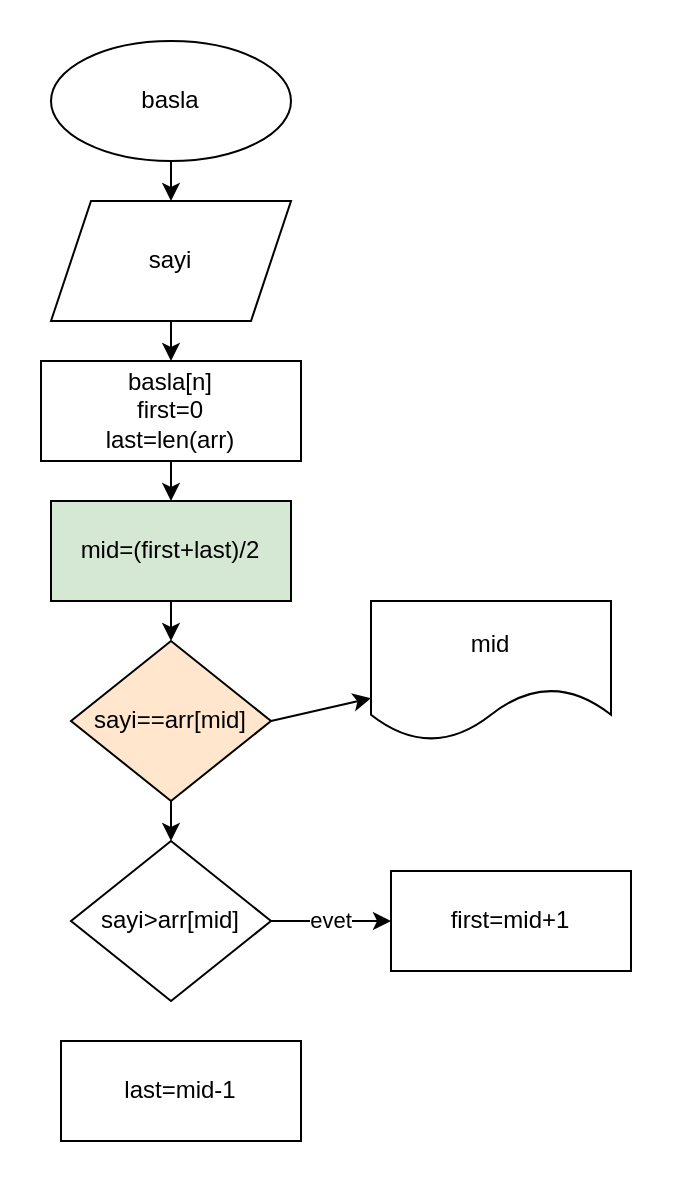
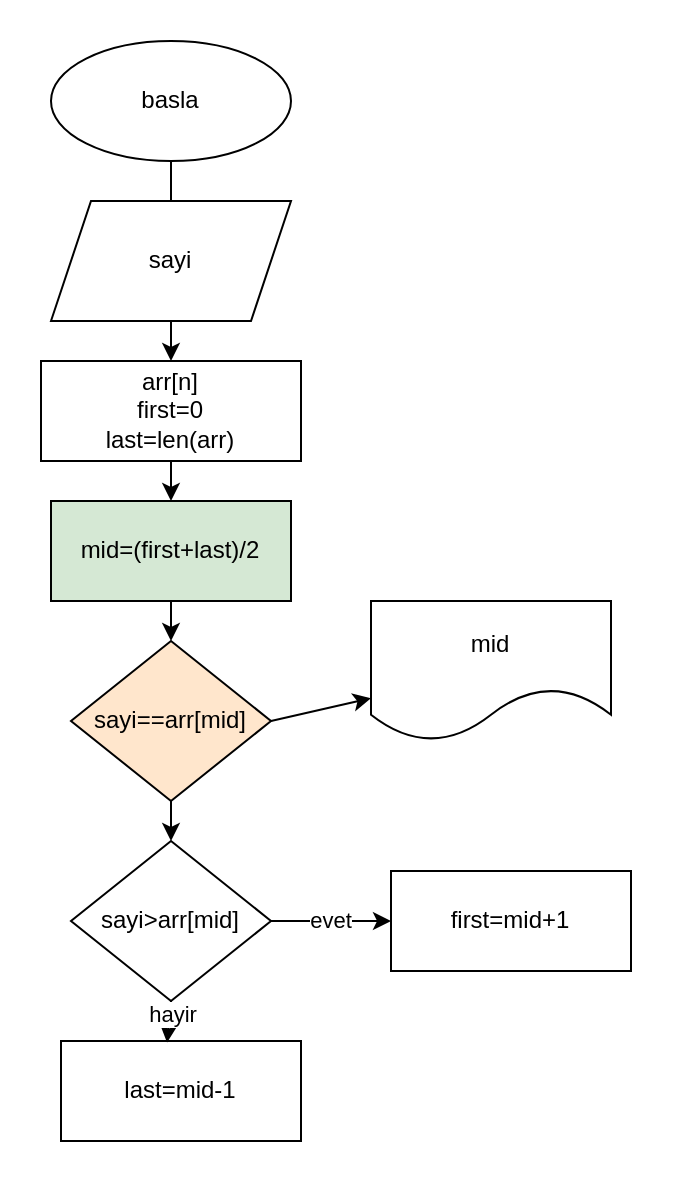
  <mxCell id="0" />
  <mxCell id="1" parent="0" />
- <mxCell id="2" style="edgeStyle=none;html=1;exitX=0.5;exitY=1;exitDx=0;exitDy=0;entryX=0.5;entryY=0;entryDx=0;entryDy=0;" edge="1" parent="1" source="3" target="12"><mxGeometry relative="1" as="geometry" /></mxCell>
+ <mxCell id="2" style="edgeStyle=none;html=1;exitX=0.5;exitY=1;exitDx=0;exitDy=0;entryX=0.5;entryY=0;entryDx=0;entryDy=0;endArrow=none;" edge="1" parent="1" source="3" target="12"><mxGeometry relative="1" as="geometry" /></mxCell>
  <mxCell id="3" value="basla" style="ellipse;whiteSpace=wrap;html=1;" vertex="1" parent="1"><mxGeometry x="25" y="20" width="120" height="60" as="geometry" /></mxCell>
  <mxCell id="4" style="edgeStyle=none;html=1;exitX=0.5;exitY=1;exitDx=0;exitDy=0;entryX=0.5;entryY=0;entryDx=0;entryDy=0;" edge="1" parent="1" source="5" target="7"><mxGeometry relative="1" as="geometry" /></mxCell>
- <mxCell id="5" value="basla[n]&lt;div&gt;first=0&lt;/div&gt;&lt;div&gt;last=len(arr)&lt;/div&gt;" style="rounded=0;whiteSpace=wrap;html=1;" vertex="1" parent="1"><mxGeometry x="20" y="180" width="130" height="50" as="geometry" /></mxCell>
+ <mxCell id="5" value="arr[n]&lt;div&gt;first=0&lt;/div&gt;&lt;div&gt;last=len(arr)&lt;/div&gt;" style="rounded=0;whiteSpace=wrap;html=1;" vertex="1" parent="1"><mxGeometry x="20" y="180" width="130" height="50" as="geometry" /></mxCell>
  <mxCell id="6" style="edgeStyle=none;html=1;exitX=0.5;exitY=1;exitDx=0;exitDy=0;entryX=0.5;entryY=0;entryDx=0;entryDy=0;" edge="1" parent="1" source="7" target="10"><mxGeometry relative="1" as="geometry" /></mxCell>
  <mxCell id="7" value="mid=(first+last)/2" style="rounded=0;whiteSpace=wrap;html=1;fillColor=#d5e8d4;" vertex="1" parent="1"><mxGeometry x="25" y="250" width="120" height="50" as="geometry" /></mxCell>
  <mxCell id="8" style="edgeStyle=none;html=1;exitX=0.5;exitY=1;exitDx=0;exitDy=0;entryX=0.5;entryY=0;entryDx=0;entryDy=0;" edge="1" parent="1" source="10" target="14"><mxGeometry relative="1" as="geometry" /></mxCell>
  <mxCell id="9" style="edgeStyle=none;html=1;exitX=1;exitY=0.5;exitDx=0;exitDy=0;" edge="1" parent="1" source="10" target="19"><mxGeometry relative="1" as="geometry"><mxPoint x="185" y="360" as="targetPoint" /></mxGeometry></mxCell>
  <mxCell id="10" value="sayi==arr[mid]" style="rhombus;whiteSpace=wrap;html=1;fillColor=#ffe6cc;" vertex="1" parent="1"><mxGeometry y="320" width="100" height="80" as="geometry" x="35" /></mxCell>
  <mxCell id="11" style="edgeStyle=none;html=1;exitX=0.5;exitY=1;exitDx=0;exitDy=0;" edge="1" parent="1" source="12" target="5"><mxGeometry relative="1" as="geometry" /></mxCell>
  <mxCell id="12" value="sayi" style="shape=parallelogram;perimeter=parallelogramPerimeter;whiteSpace=wrap;html=1;fixedSize=1;" vertex="1" parent="1"><mxGeometry x="25" y="100" width="120" height="60" as="geometry" /></mxCell>
  <mxCell id="13" value="evet" style="edgeStyle=none;html=1;" edge="1" parent="1" source="14" target="15"><mxGeometry relative="1" as="geometry" /></mxCell>
  <mxCell id="14" value="sayi&amp;gt;arr[mid]" style="rhombus;whiteSpace=wrap;html=1;" vertex="1" parent="1"><mxGeometry y="420" width="100" height="80" as="geometry" x="35" /></mxCell>
  <mxCell id="15" value="first=mid+1" style="rounded=0;whiteSpace=wrap;html=1;" vertex="1" parent="1"><mxGeometry x="195" y="435" width="120" height="50" as="geometry" /></mxCell>
  <mxCell id="16" value="last=mid-1" style="rounded=0;whiteSpace=wrap;html=1;" vertex="1" parent="1"><mxGeometry x="30" y="520" width="120" height="50" as="geometry" /></mxCell>
+ <mxCell id="17" style="edgeStyle=none;html=1;exitX=0.5;exitY=1;exitDx=0;exitDy=0;entryX=0.442;entryY=0.016;entryDx=0;entryDy=0;entryPerimeter=0;" edge="1" parent="1" source="14" target="16"><mxGeometry relative="1" as="geometry" /></mxCell>
+ <mxCell id="18" value="hayir" style="edgeLabel;html=1;align=center;verticalAlign=middle;resizable=0;points=[];" vertex="1" connectable="0" parent="17"><mxGeometry x="-0.395" y="1" relative="1" as="geometry"><mxPoint as="offset" /></mxGeometry></mxCell>
  <mxCell id="19" value="mid" style="shape=document;whiteSpace=wrap;html=1;boundedLbl=1;size=0.375;" vertex="1" parent="1"><mxGeometry x="185" y="300" width="120" height="70" as="geometry" /></mxCell>
